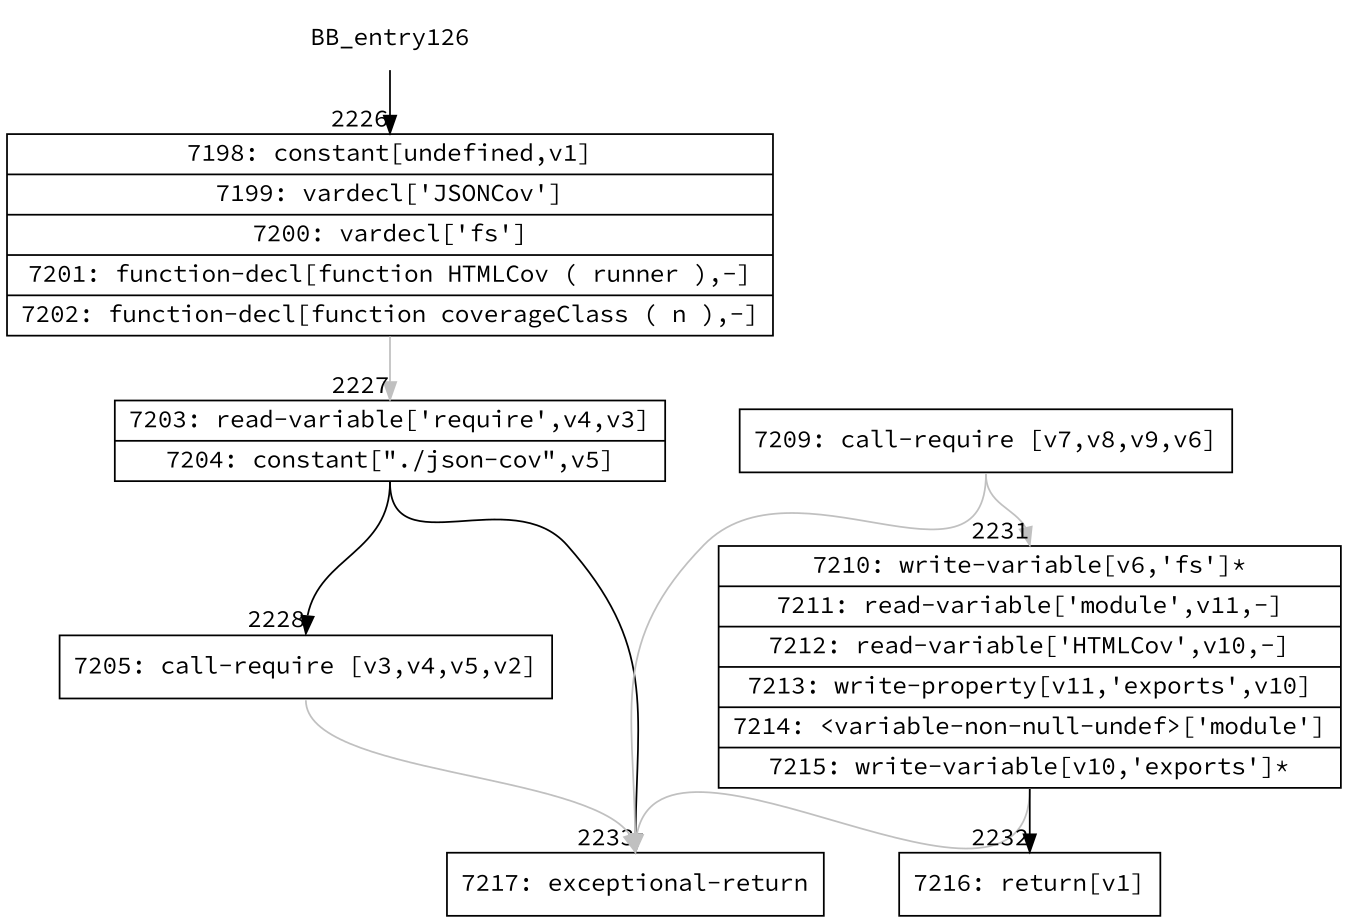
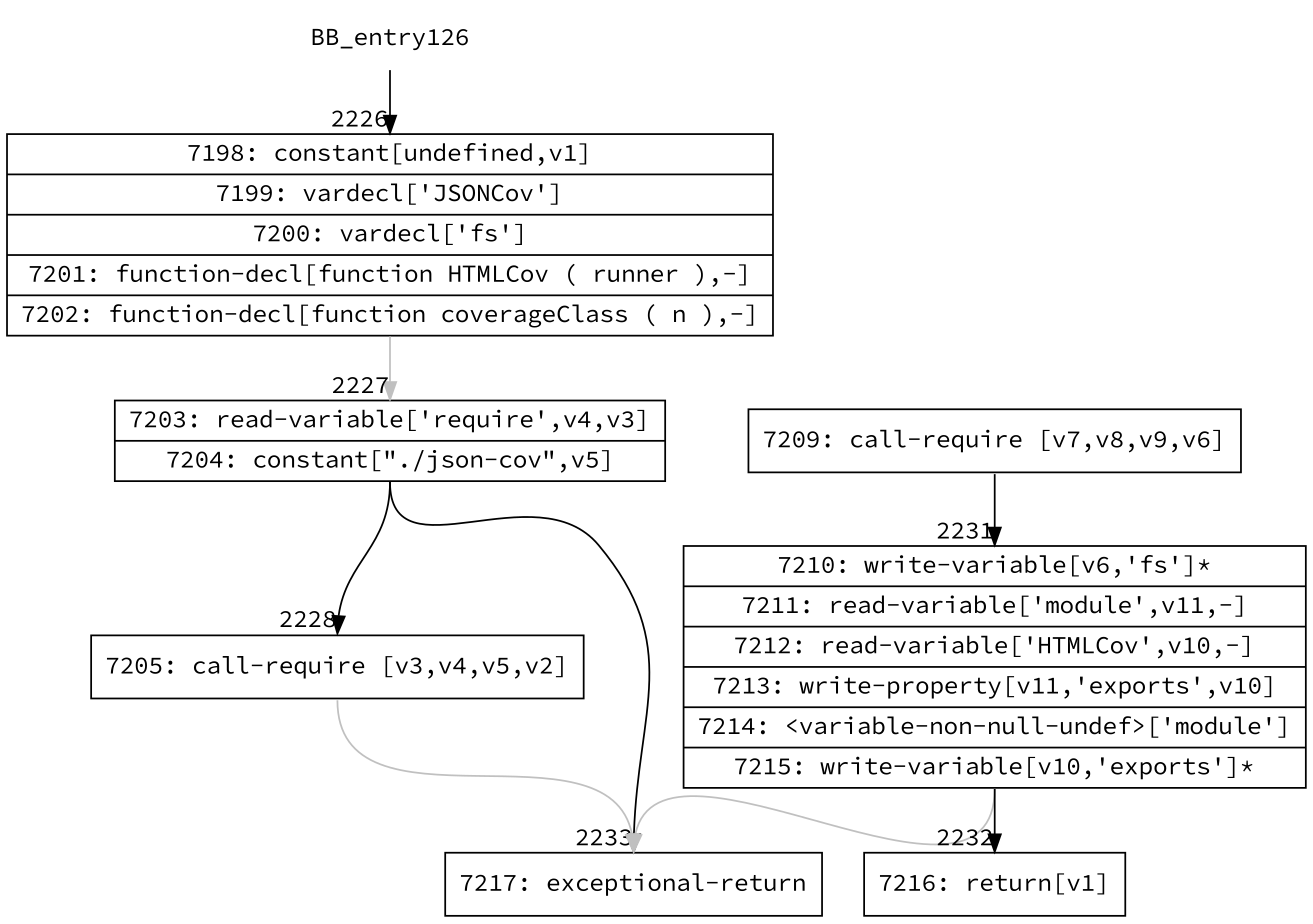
  digraph {
    fontname="Source Code Pro"
    rankdir=TD
    node [fontname="Source Code Pro" shape=record]
    edge [fontname="Source Code Pro" headport=n tailport=s]
    n1 [label=BB_entry126 shape=none]
    n2 [label="{7198: constant[undefined,v1]|7199: vardecl['JSONCov']|7200: vardecl['fs']|7201: function-decl[function HTMLCov ( runner ),-]|7202: function-decl[function coverageClass ( n ),-]}"]
    n3 [label="{7203: read-variable['require',v4,v3]|7204: constant[\"./json-cov\",v5]}"]
    n4 [label="{7205: call-require [v3,v4,v5,v2]}"]
    n5 [label="{7217: exceptional-return}"]
    n6 [label="{7209: call-require [v7,v8,v9,v6]}"]
    n7 [label="{7210: write-variable[v6,'fs']*|7211: read-variable['module',v11,-]|7212: read-variable['HTMLCov',v10,-]|7213: write-property[v11,'exports',v10]|7214: \<variable-non-null-undef\>['module']|7215: write-variable[v10,'exports']*}"]
    n8 [label="{7216: return[v1]}"]
    n1 -> n2 [headlabel="    2226"]
    n2 -> n3 [color=gray headlabel="      2227"]
    n3 -> n4 [headlabel="      2228"]
    n3 -> n5 [color=black headlabel="      2233"]
    n4 -> n5 [color=gray]
-   n6 -> n5 [color=gray]
-   n6 -> n7 [headlabel="      2231" color=gray]
+   n6 -> n7 [headlabel="      2231"]
    n7 -> n5 [color=gray]
    n7 -> n8 [headlabel="      2232"]
  }
